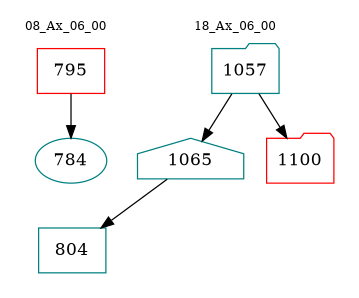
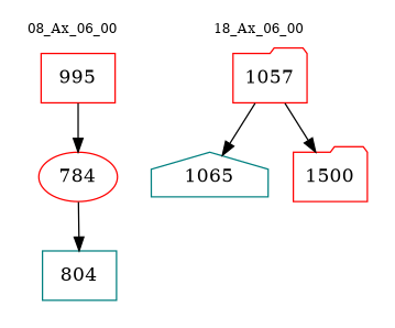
  digraph {
    node [color=red shape=box]
    edge [color=black]
-   n1 [label=795]
-   n2 [color=teal label=784 shape=ellipse]
+   n1 [label=995]
+   n2 [label=784 shape=ellipse]
    n3 [color=teal label=804]
    n4 [color=teal label=1065 shape=house]
-   n5 [color=teal label=1057 shape=folder]
-   n6 [label=1100 shape=folder]
+   n5 [label=1057 shape=folder]
+   n6 [label=1500 shape=folder]
    subgraph cluster_1 {
      color=white
      fontsize=10
      label="08_Ax_06_00"
      n1
      n2
      n3
    }
    subgraph cluster_2 {
      color=white
      fontsize=10
      label="18_Ax_06_00"
      n4
      n5
      n6
    }
    n1 -> n2
-   n4 -> n3
+   n2 -> n3
    n5 -> n4
    n5 -> n6
  }
